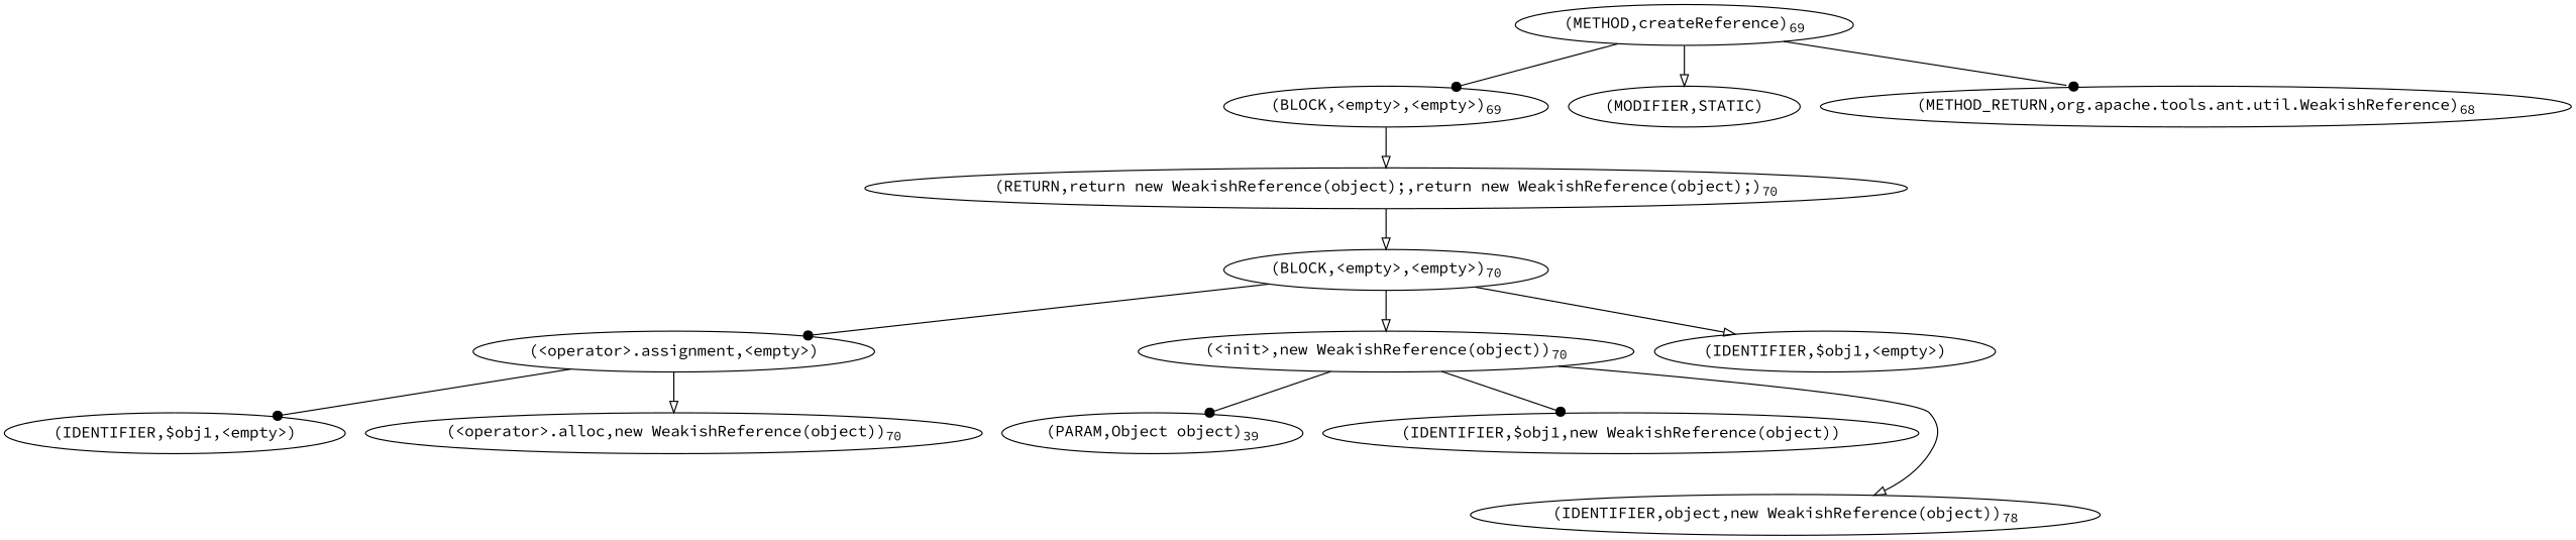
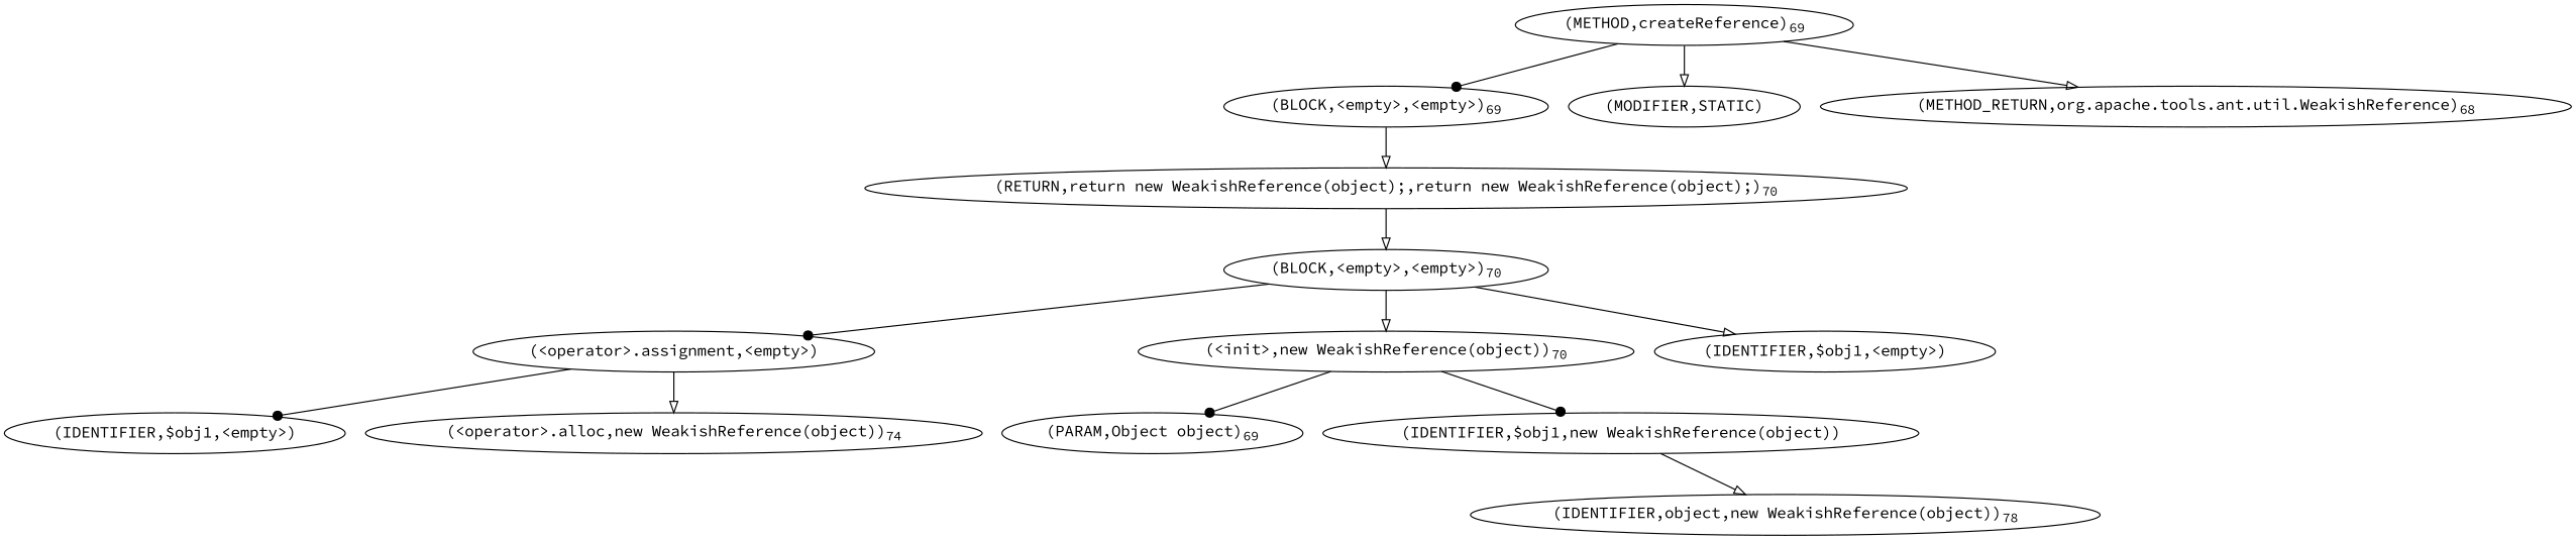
  digraph {
    fontname="Source Code Pro"
    node [fontname="Source Code Pro"]
    edge [arrowhead=onormal fontname="Source Code Pro"]
    n1 [label=<(METHOD,createReference)<SUB>69</SUB>>]
    n2 [label=<(BLOCK,&lt;empty&gt;,&lt;empty&gt;)<SUB>69</SUB>>]
    n3 [label=<(MODIFIER,STATIC)>]
    n4 [label=<(METHOD_RETURN,org.apache.tools.ant.util.WeakishReference)<SUB>68</SUB>>]
-   n5 [label=<(PARAM,Object object)<SUB>39</SUB>>]
+   n5 [label=<(PARAM,Object object)<SUB>69</SUB>>]
    n6 [label=<(RETURN,return new WeakishReference(object);,return new WeakishReference(object);)<SUB>70</SUB>>]
    n7 [label=<(BLOCK,&lt;empty&gt;,&lt;empty&gt;)<SUB>70</SUB>>]
    n8 [label=<(&lt;operator&gt;.assignment,&lt;empty&gt;)>]
    n9 [label=<(&lt;init&gt;,new WeakishReference(object))<SUB>70</SUB>>]
    n10 [label=<(IDENTIFIER,$obj1,&lt;empty&gt;)>]
    n11 [label=<(IDENTIFIER,$obj1,&lt;empty&gt;)>]
-   n12 [label=<(&lt;operator&gt;.alloc,new WeakishReference(object))<SUB>70</SUB>>]
+   n12 [label=<(&lt;operator&gt;.alloc,new WeakishReference(object))<SUB>74</SUB>>]
    n13 [label=<(IDENTIFIER,$obj1,new WeakishReference(object))>]
    n14 [label=<(IDENTIFIER,object,new WeakishReference(object))<SUB>78</SUB>>]
    n1 -> n2 [arrowhead=dot]
    n1 -> n3
-   n1 -> n4 [arrowhead=dot]
+   n1 -> n4
    n2 -> n6
    n6 -> n7
    n7 -> n8 [arrowhead=dot]
    n7 -> n9
    n7 -> n10
    n8 -> n11 [arrowhead=dot]
    n8 -> n12
    n9 -> n5 [arrowhead=dot]
    n9 -> n13 [arrowhead=dot]
-   n9 -> n14
+   n13 -> n14
  }
